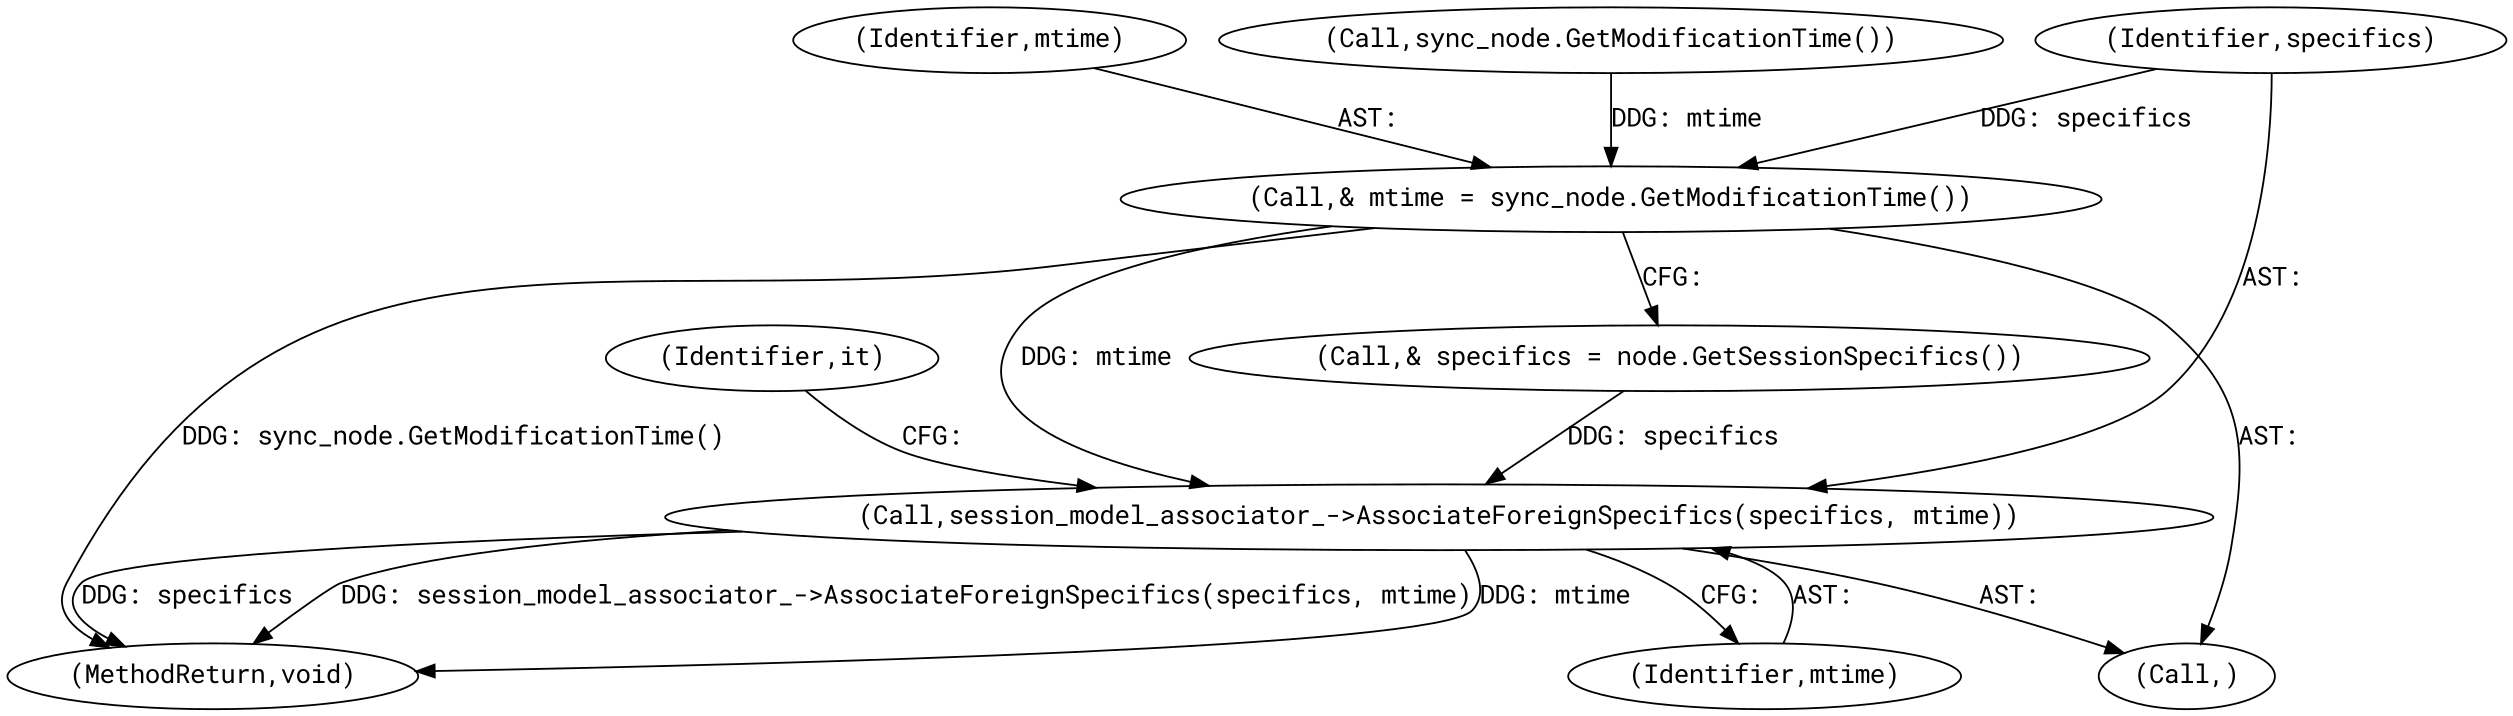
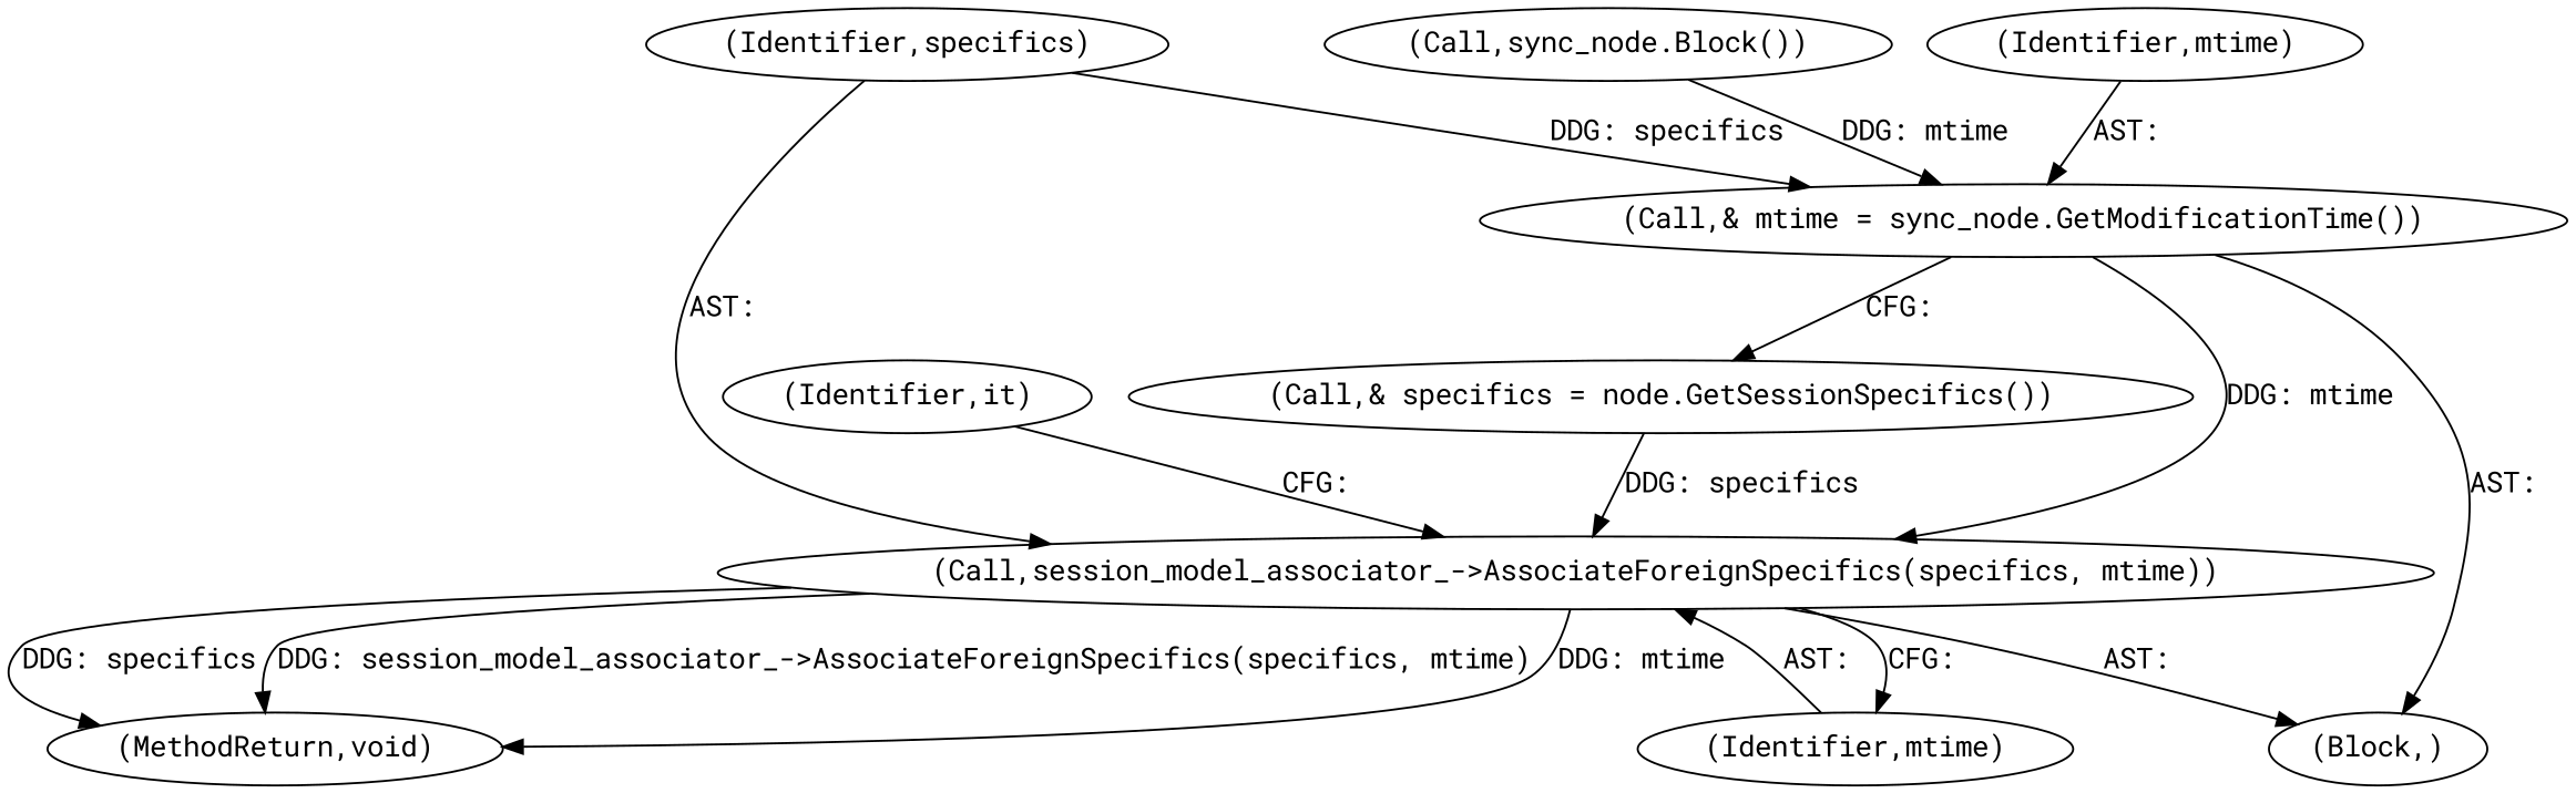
  digraph {
    fontname="Roboto Mono"
    node [fontname="Roboto Mono"]
    edge [fontname="Roboto Mono"]
    n1 [label="(Call,& mtime = sync_node.GetModificationTime())"]
    n2 [label="(Call,session_model_associator_->AssociateForeignSpecifics(specifics, mtime))"]
    n3 [label="(MethodReturn,void)"]
-   n4 [label="(Call,)"]
+   n4 [label="(Block,)"]
    n5 [label="(Call,& specifics = node.GetSessionSpecifics())"]
    n6 [label="(Identifier,mtime)"]
-   n7 [label="(Call,sync_node.GetModificationTime())"]
+   n7 [label="(Call,sync_node.Block())"]
    n8 [label="(Identifier,it)"]
    n9 [label="(Identifier,mtime)"]
    n10 [label="(Identifier,specifics)"]
    n1 -> n2 [label="DDG: mtime"]
-   n1 -> n3 [label="DDG: sync_node.GetModificationTime()"]
    n1 -> n4 [label="AST: "]
    n1 -> n5 [label="CFG: "]
    n2 -> n3 [label="DDG: session_model_associator_->AssociateForeignSpecifics(specifics, mtime)"]
    n2 -> n3 [label="DDG: mtime"]
    n2 -> n3 [label="DDG: specifics"]
    n2 -> n4 [label="AST: "]
    n2 -> n6 [label="CFG: "]
    n5 -> n2 [label="DDG: specifics"]
    n6 -> n2 [label="AST: "]
    n7 -> n1 [label="DDG: mtime"]
    n8 -> n2 [label="CFG: "]
    n9 -> n1 [label="AST: "]
    n10 -> n1 [label="DDG: specifics"]
    n10 -> n2 [label="AST: "]
  }
